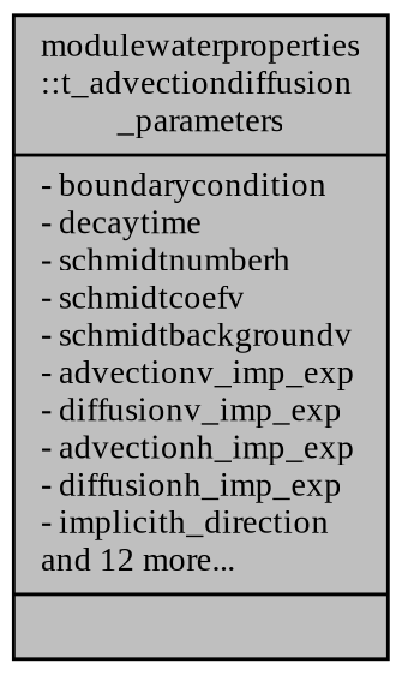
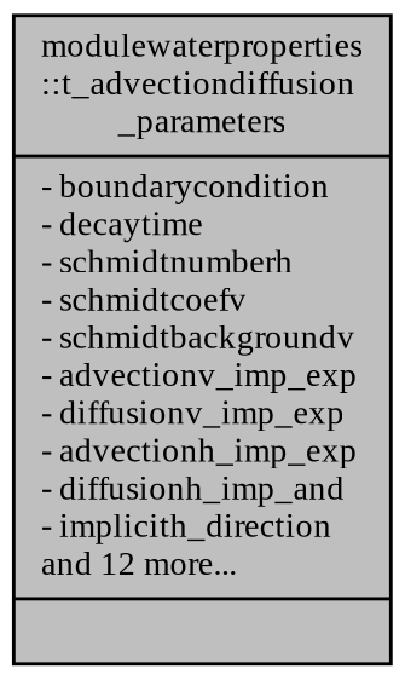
  digraph {
    fontname="Liberation Serif"
-   n1 [color=black fillcolor=grey75 fontcolor=black fontname="Liberation Serif" fontsize=10 height=0.2 label="{modulewaterproperties\l::t_advectiondiffusion\l_parameters\n|- boundarycondition\l- decaytime\l- schmidtnumberh\l- schmidtcoefv\l- schmidtbackgroundv\l- advectionv_imp_exp\l- diffusionv_imp_exp\l- advectionh_imp_exp\l- diffusionh_imp_exp\l- implicith_direction\land 12 more...\l|}" shape=record style=filled width=0.4]
+   n1 [color=black fillcolor=grey75 fontcolor=black fontname="Liberation Serif" fontsize=10 height=0.2 label="{modulewaterproperties\l::t_advectiondiffusion\l_parameters\n|- boundarycondition\l- decaytime\l- schmidtnumberh\l- schmidtcoefv\l- schmidtbackgroundv\l- advectionv_imp_exp\l- diffusionv_imp_exp\l- advectionh_imp_exp\l- diffusionh_imp_and\l- implicith_direction\land 12 more...\l|}" shape=record style=filled width=0.4]
  }
